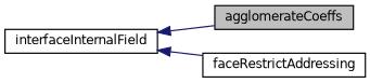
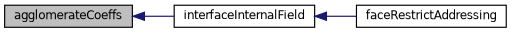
  digraph {
    rankdir=LR
    node [color=black fontname=Helvetica fontsize=10 shape=record]
    edge [color=midnightblue dir=back fontname=Helvetica fontsize=10 labelfontname=Helvetica labelfontsize=10 style=solid]
    n1 [fillcolor=grey75 fontcolor=black height=0.2 label=agglomerateCoeffs style=filled width=0.4]
    n2 [height=0.2 label=interfaceInternalField width=0.4]
    n3 [height=0.2 label=faceRestrictAddressing width=0.4]
-   n2 -> n1
+   n1 -> n2
    n2 -> n3
  }
